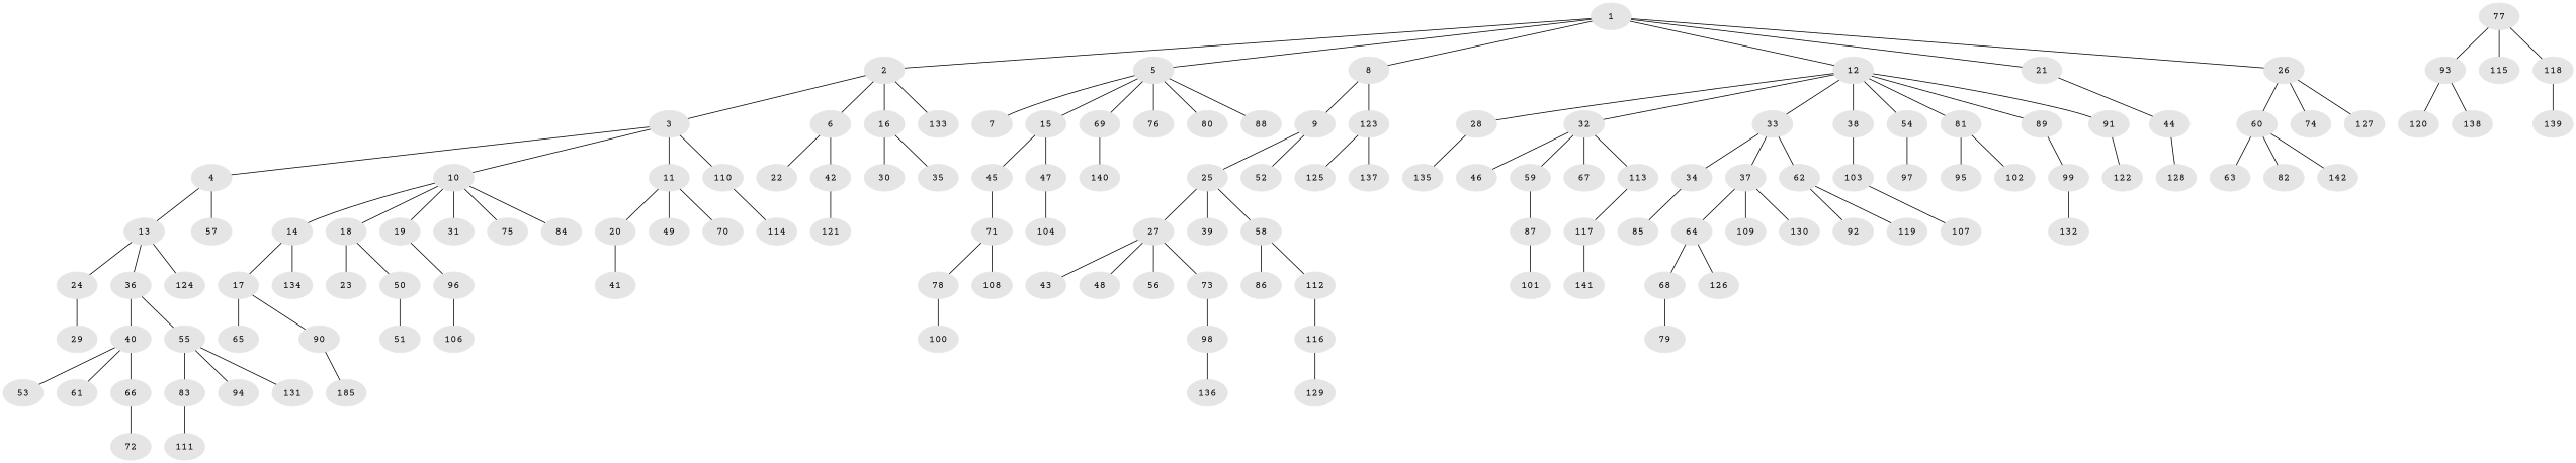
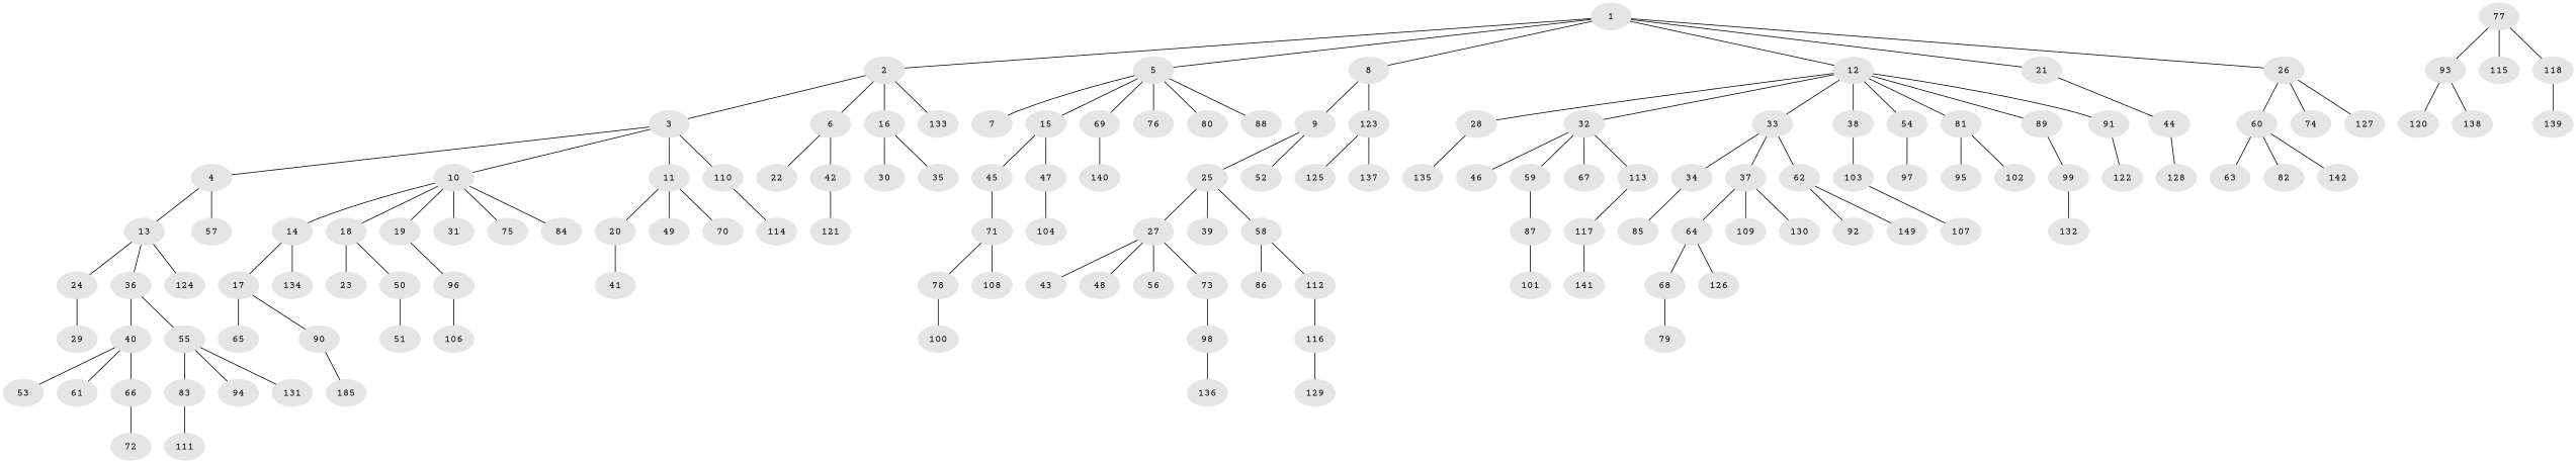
  graph {
    fontname="Courier Prime"
    node [color=gray90 fontname="Courier Prime" style=filled]
    edge [fontname="Courier Prime"]
    1
    2
    5
    8
    12
    21
    26
    3
    6
    16
    133
    7
    15
    69
    76
    80
    88
    9
    123
    28
    32
    33
    38
    54
    81
    89
    91
    44
    60
    74
    127
    4
    10
    11
    110
    22
    42
    30
    35
    13
    57
    14
    18
    19
    31
    75
    84
    20
    49
    70
    114
    24
    36
    124
    45
    47
    140
    121
    25
    52
    125
    137
    27
    39
    58
    17
    134
    23
    50
    96
    41
    135
    46
    59
    67
    113
    34
    37
    62
    103
    97
    95
    102
    99
    122
    29
    40
    55
    65
    90
    71
    104
    n93 [label=185]
    51
    106
    128
    43
    48
    56
    73
    86
    112
    63
    82
    142
    98
    87
    117
    85
    64
    109
    130
    92
-   119
+   119 [label=149]
    53
    61
    66
    83
    94
    131
    68
    126
    107
    72
    78
    108
    111
    116
    101
    79
    77
    93
    115
    118
    100
    136
    120
    138
    139
    132
    129
    141
    1 -- 2
    1 -- 5
    1 -- 8
    1 -- 12
    1 -- 21
    1 -- 26
    2 -- 3
    2 -- 6
    2 -- 16
    2 -- 133
    5 -- 7
    5 -- 15
    5 -- 69
    5 -- 76
    5 -- 80
    5 -- 88
    8 -- 9
    8 -- 123
    12 -- 28
    12 -- 32
    12 -- 33
    12 -- 38
    12 -- 54
    12 -- 81
    12 -- 89
    12 -- 91
    21 -- 44
    26 -- 60
    26 -- 74
    26 -- 127
    3 -- 4
    3 -- 10
    3 -- 11
    3 -- 110
    6 -- 22
    6 -- 42
    16 -- 30
    16 -- 35
    15 -- 45
    15 -- 47
    69 -- 140
    9 -- 25
    9 -- 52
    123 -- 125
    123 -- 137
    28 -- 135
    32 -- 46
    32 -- 59
    32 -- 67
    32 -- 113
    33 -- 34
    33 -- 37
    33 -- 62
    38 -- 103
    54 -- 97
    81 -- 95
    81 -- 102
    89 -- 99
    91 -- 122
    44 -- 128
    60 -- 63
    60 -- 82
    60 -- 142
    4 -- 13
    4 -- 57
    10 -- 14
    10 -- 18
    10 -- 19
    10 -- 31
    10 -- 75
    10 -- 84
    11 -- 20
    11 -- 49
    11 -- 70
    110 -- 114
    42 -- 121
    13 -- 24
    13 -- 36
    13 -- 124
    14 -- 17
    14 -- 134
    18 -- 23
    18 -- 50
    19 -- 96
    20 -- 41
    24 -- 29
    36 -- 40
    36 -- 55
    45 -- 71
    47 -- 104
    25 -- 27
    25 -- 39
    25 -- 58
    27 -- 43
    27 -- 48
    27 -- 56
    27 -- 73
    58 -- 86
    58 -- 112
    17 -- 65
    17 -- 90
    50 -- 51
    96 -- 106
    59 -- 87
    113 -- 117
    34 -- 85
    37 -- 64
    37 -- 109
    37 -- 130
    62 -- 92
    62 -- 119
    103 -- 107
    99 -- 132
    40 -- 53
    40 -- 61
    40 -- 66
    55 -- 83
    55 -- 94
    55 -- 131
    90 -- n93
    71 -- 78
    71 -- 108
    73 -- 98
    112 -- 116
    98 -- 136
    87 -- 101
    117 -- 141
    64 -- 68
    64 -- 126
    66 -- 72
    83 -- 111
    68 -- 79
    78 -- 100
    116 -- 129
    77 -- 93
    77 -- 115
    77 -- 118
    93 -- 120
    93 -- 138
    118 -- 139
  }
